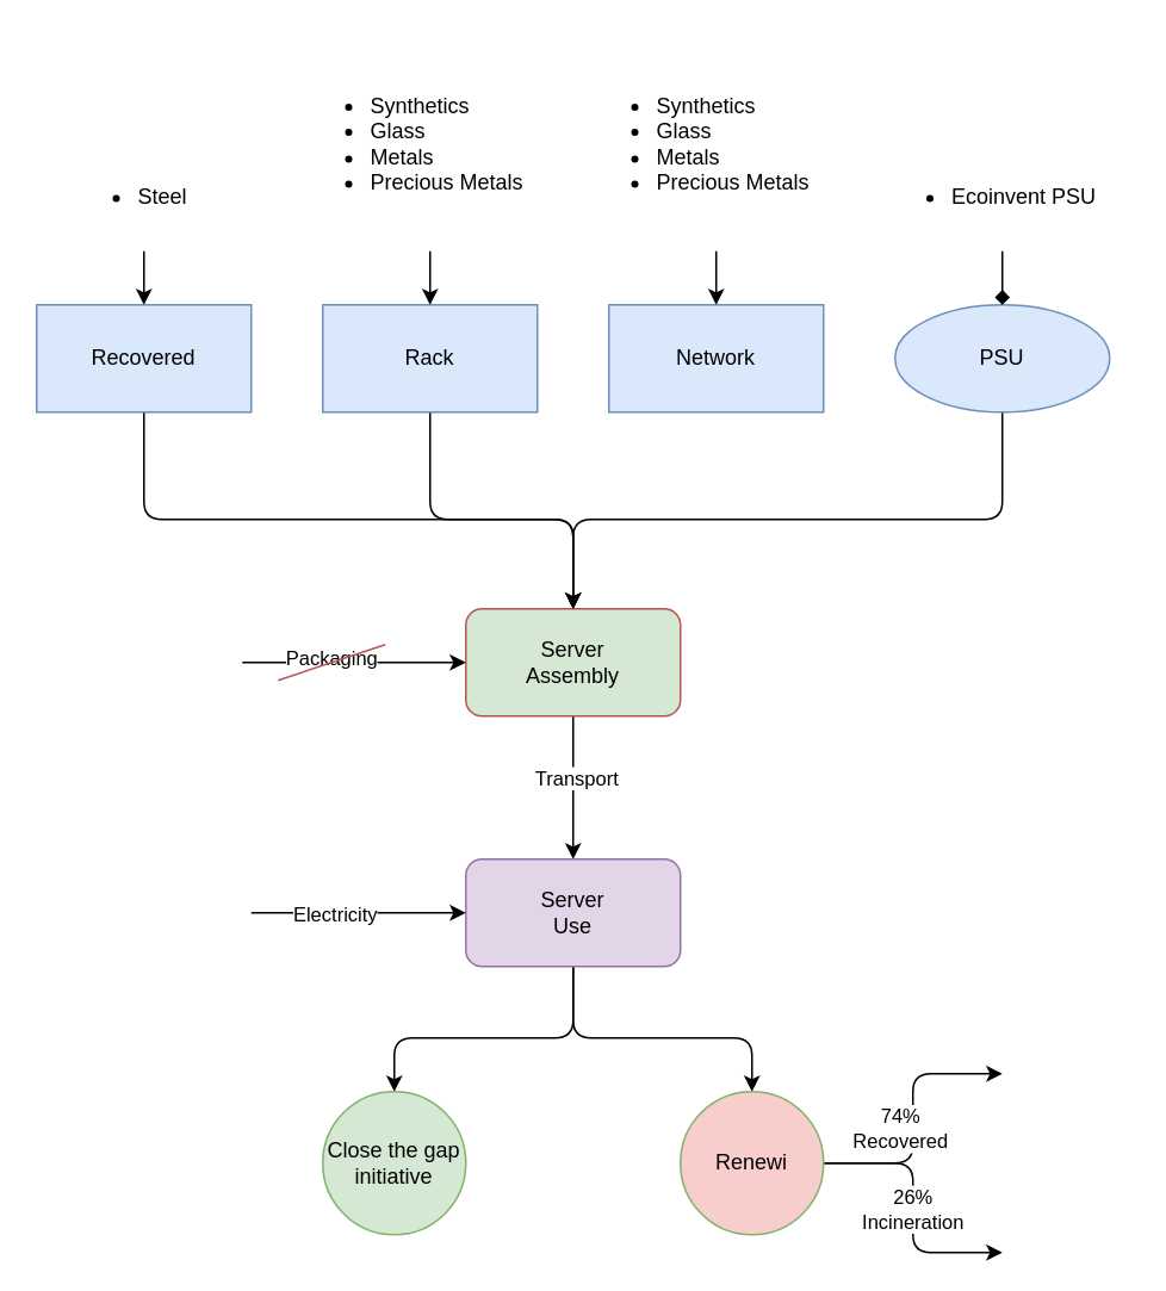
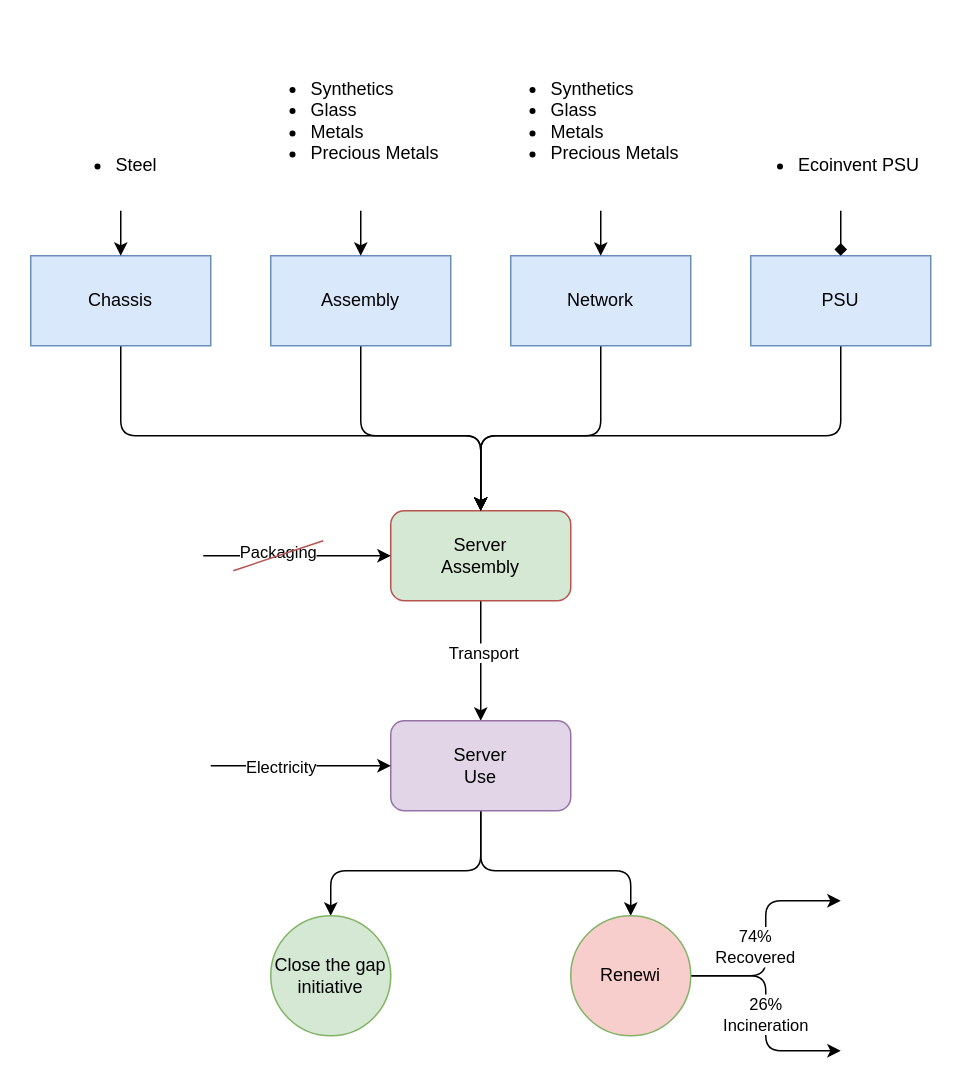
  <mxCell id="0" />
  <mxCell id="1" parent="0" />
  <mxCell id="2" style="edgeStyle=none;html=1;entryX=0.5;entryY=0;entryDx=0;entryDy=0;" parent="1" source="4" target="21" edge="1"><mxGeometry relative="1" as="geometry" /></mxCell>
  <mxCell id="3" value="Transport" style="edgeLabel;html=1;align=center;verticalAlign=middle;resizable=0;points=[];" parent="2" vertex="1" connectable="0"><mxGeometry x="-0.15" y="1" relative="1" as="geometry"><mxPoint as="offset" /></mxGeometry></mxCell>
  <mxCell id="4" value="Server&lt;br&gt;Assembly" style="rounded=1;whiteSpace=wrap;html=1;fillColor=#d5e8d4;strokeColor=#b85450;" parent="1" vertex="1"><mxGeometry x="260" y="340" width="120" height="60" as="geometry" /></mxCell>
  <mxCell id="5" style="edgeStyle=none;html=1;entryX=0.5;entryY=0;entryDx=0;entryDy=0;" parent="1" source="6" target="4" edge="1"><mxGeometry relative="1" as="geometry"><Array as="points"><mxPoint x="80" y="290" /><mxPoint x="320" y="290" /></Array></mxGeometry></mxCell>
- <mxCell id="6" value="Recovered" style="rounded=0;whiteSpace=wrap;html=1;fillColor=#dae8fc;strokeColor=#6c8ebf;" parent="1" vertex="1"><mxGeometry x="20" y="170" width="120" height="60" as="geometry" /></mxCell>
+ <mxCell id="6" value="Chassis" style="rounded=0;whiteSpace=wrap;html=1;fillColor=#dae8fc;strokeColor=#6c8ebf;" parent="1" vertex="1"><mxGeometry x="20" y="170" width="120" height="60" as="geometry" /></mxCell>
  <mxCell id="7" style="edgeStyle=none;html=1;entryX=0.5;entryY=0;entryDx=0;entryDy=0;" parent="1" source="8" target="4" edge="1"><mxGeometry relative="1" as="geometry"><Array as="points"><mxPoint x="240" y="290" /><mxPoint x="320" y="290" /></Array></mxGeometry></mxCell>
- <mxCell id="8" value="Rack" style="rounded=0;whiteSpace=wrap;html=1;fillColor=#dae8fc;strokeColor=#6c8ebf;" parent="1" vertex="1"><mxGeometry x="180" y="170" width="120" height="60" as="geometry" /></mxCell>
+ <mxCell id="8" value="Assembly" style="rounded=0;whiteSpace=wrap;html=1;fillColor=#dae8fc;strokeColor=#6c8ebf;" parent="1" vertex="1"><mxGeometry x="180" y="170" width="120" height="60" as="geometry" /></mxCell>
+ <mxCell id="9" style="edgeStyle=none;html=1;entryX=0.5;entryY=0;entryDx=0;entryDy=0;" parent="1" source="10" target="4" edge="1"><mxGeometry relative="1" as="geometry"><Array as="points"><mxPoint x="400" y="290" /><mxPoint x="320" y="290" /></Array></mxGeometry></mxCell>
  <mxCell id="10" value="Network" style="rounded=0;whiteSpace=wrap;html=1;fillColor=#dae8fc;strokeColor=#6c8ebf;" parent="1" vertex="1"><mxGeometry x="340" y="170" width="120" height="60" as="geometry" /></mxCell>
  <mxCell id="11" style="edgeStyle=none;html=1;entryX=0.5;entryY=0;entryDx=0;entryDy=0;" parent="1" source="12" target="4" edge="1"><mxGeometry relative="1" as="geometry"><Array as="points"><mxPoint x="560" y="290" /><mxPoint x="320" y="290" /></Array></mxGeometry></mxCell>
- <mxCell id="12" value="PSU" style="ellipse;whiteSpace=wrap;html=1;fillColor=#dae8fc;strokeColor=#6c8ebf;" parent="1" vertex="1"><mxGeometry x="500" y="170" width="120" height="60" as="geometry" /></mxCell>
+ <mxCell id="12" value="PSU" style="rounded=0;whiteSpace=wrap;html=1;fillColor=#dae8fc;strokeColor=#6c8ebf;" parent="1" vertex="1"><mxGeometry x="500" y="170" width="120" height="60" as="geometry" /></mxCell>
  <mxCell id="13" style="edgeStyle=none;html=1;entryX=0.5;entryY=0;entryDx=0;entryDy=0;" parent="1" source="14" target="6" edge="1"><mxGeometry relative="1" as="geometry" /></mxCell>
  <mxCell id="14" value="&lt;ul&gt;&lt;li&gt;Steel&lt;/li&gt;&lt;/ul&gt;" style="text;html=1;align=left;verticalAlign=middle;resizable=0;points=[];autosize=1;strokeColor=none;fillColor=none;" parent="1" vertex="1"><mxGeometry x="35" y="80" width="90" height="60" as="geometry" /></mxCell>
  <mxCell id="15" style="edgeStyle=none;html=1;entryX=0.5;entryY=0;entryDx=0;entryDy=0;" parent="1" source="16" target="8" edge="1"><mxGeometry relative="1" as="geometry" /></mxCell>
  <mxCell id="16" value="&lt;ul&gt;&lt;li&gt;Synthetics&lt;/li&gt;&lt;li&gt;Glass&lt;/li&gt;&lt;li&gt;Metals&lt;/li&gt;&lt;li style=&quot;&quot;&gt;Precious Metals&lt;/li&gt;&lt;/ul&gt;" style="text;html=1;align=left;verticalAlign=middle;resizable=0;points=[];autosize=1;strokeColor=none;fillColor=none;" parent="1" vertex="1"><mxGeometry x="165" width="150" height="120" as="geometry" y="20" /></mxCell>
  <mxCell id="17" style="edgeStyle=none;html=1;entryX=0.5;entryY=0;entryDx=0;entryDy=0;" parent="1" source="18" target="10" edge="1"><mxGeometry relative="1" as="geometry" /></mxCell>
  <mxCell id="18" value="&lt;ul&gt;&lt;li&gt;Synthetics&lt;/li&gt;&lt;li&gt;Glass&lt;/li&gt;&lt;li&gt;Metals&lt;/li&gt;&lt;li style=&quot;&quot;&gt;Precious Metals&lt;/li&gt;&lt;/ul&gt;" style="text;html=1;align=left;verticalAlign=middle;resizable=0;points=[];autosize=1;strokeColor=none;fillColor=none;" parent="1" vertex="1"><mxGeometry x="325" width="150" height="120" as="geometry" y="20" /></mxCell>
  <mxCell id="19" style="edgeStyle=none;html=1;entryX=0.5;entryY=0;entryDx=0;entryDy=0;" parent="1" source="21" target="24" edge="1"><mxGeometry relative="1" as="geometry"><mxPoint x="240" y="600" as="targetPoint" /><Array as="points"><mxPoint x="320" y="580" /><mxPoint x="220" y="580" /></Array></mxGeometry></mxCell>
  <mxCell id="20" style="edgeStyle=none;html=1;entryX=0.5;entryY=0;entryDx=0;entryDy=0;" edge="1" parent="1" source="21" target="34"><mxGeometry relative="1" as="geometry"><Array as="points"><mxPoint x="320" y="580" /><mxPoint x="420" y="580" /></Array></mxGeometry></mxCell>
  <mxCell id="21" value="Server&lt;br&gt;Use" style="rounded=1;whiteSpace=wrap;html=1;fillColor=#e1d5e7;strokeColor=#9673a6;" parent="1" vertex="1"><mxGeometry x="260" y="480" width="120" height="60" as="geometry" /></mxCell>
  <mxCell id="22" value="" style="edgeStyle=none;orthogonalLoop=1;jettySize=auto;html=1;entryX=0;entryY=0.5;entryDx=0;entryDy=0;" parent="1" target="21" edge="1"><mxGeometry width="100" relative="1" as="geometry"><mxPoint x="140" y="510" as="sourcePoint" /><mxPoint x="210" y="540" as="targetPoint" /><Array as="points" /></mxGeometry></mxCell>
  <mxCell id="23" value="Electricity" style="edgeLabel;html=1;align=center;verticalAlign=middle;resizable=0;points=[];" parent="22" vertex="1" connectable="0"><mxGeometry x="-0.233" relative="1" as="geometry"><mxPoint as="offset" /></mxGeometry></mxCell>
  <mxCell id="24" value="Close the gap initiative" style="ellipse;whiteSpace=wrap;html=1;fillColor=#d5e8d4;strokeColor=#82b366;" parent="1" vertex="1"><mxGeometry x="180" y="610" width="80" height="80" as="geometry" /></mxCell>
  <mxCell id="25" style="edgeStyle=none;html=1;entryX=0.5;entryY=0;entryDx=0;entryDy=0;endArrow=diamond;" parent="1" source="26" target="12" edge="1"><mxGeometry relative="1" as="geometry" /></mxCell>
  <mxCell id="26" value="&lt;ul&gt;&lt;li&gt;Ecoinvent PSU&lt;/li&gt;&lt;/ul&gt;" style="text;html=1;align=left;verticalAlign=middle;resizable=0;points=[];autosize=1;strokeColor=none;fillColor=none;" parent="1" vertex="1"><mxGeometry x="490" y="80" width="140" height="60" as="geometry" /></mxCell>
  <mxCell id="27" value="" style="edgeStyle=none;orthogonalLoop=1;jettySize=auto;html=1;entryX=0;entryY=0.5;entryDx=0;entryDy=0;" parent="1" target="4" edge="1"><mxGeometry width="100" relative="1" as="geometry"><mxPoint x="135" y="370" as="sourcePoint" /><mxPoint x="105" y="400" as="targetPoint" /><Array as="points" /></mxGeometry></mxCell>
  <mxCell id="28" value="Packaging" style="edgeLabel;html=1;align=center;verticalAlign=middle;resizable=0;points=[];" parent="27" vertex="1" connectable="0"><mxGeometry x="-0.216" y="3" relative="1" as="geometry"><mxPoint as="offset" /></mxGeometry></mxCell>
  <mxCell id="29" value="" style="endArrow=none;html=1;fillColor=#f8cecc;strokeColor=#b85450;" parent="1" edge="1"><mxGeometry width="50" height="50" relative="1" as="geometry"><mxPoint x="155" y="380" as="sourcePoint" /><mxPoint x="215" y="360" as="targetPoint" /></mxGeometry></mxCell>
  <mxCell id="30" style="edgeStyle=none;html=1;" edge="1" parent="1" source="34"><mxGeometry relative="1" as="geometry"><mxPoint x="560" y="600" as="targetPoint" /><Array as="points"><mxPoint x="510" y="650" /><mxPoint x="510" y="600" /></Array></mxGeometry></mxCell>
  <mxCell id="31" value="74%&lt;br&gt;Recovered" style="edgeLabel;html=1;align=center;verticalAlign=middle;resizable=0;points=[];" vertex="1" connectable="0" parent="30"><mxGeometry x="0.552" y="1" relative="1" as="geometry"><mxPoint x="-24" y="31" as="offset" /></mxGeometry></mxCell>
  <mxCell id="32" style="edgeStyle=none;html=1;" edge="1" parent="1" source="34"><mxGeometry relative="1" as="geometry"><mxPoint x="560" y="700" as="targetPoint" /><Array as="points"><mxPoint x="510" y="650" /><mxPoint x="510" y="700" /></Array></mxGeometry></mxCell>
  <mxCell id="33" value="26%&lt;br&gt;Incineration" style="edgeLabel;html=1;align=center;verticalAlign=middle;resizable=0;points=[];" vertex="1" connectable="0" parent="32"><mxGeometry x="0.005" y="-1" relative="1" as="geometry"><mxPoint as="offset" /></mxGeometry></mxCell>
  <mxCell id="34" value="Renewi" style="ellipse;whiteSpace=wrap;html=1;fillColor=#f8cecc;strokeColor=#82b366;" vertex="1" parent="1"><mxGeometry x="380" y="610" width="80" height="80" as="geometry" /></mxCell>
